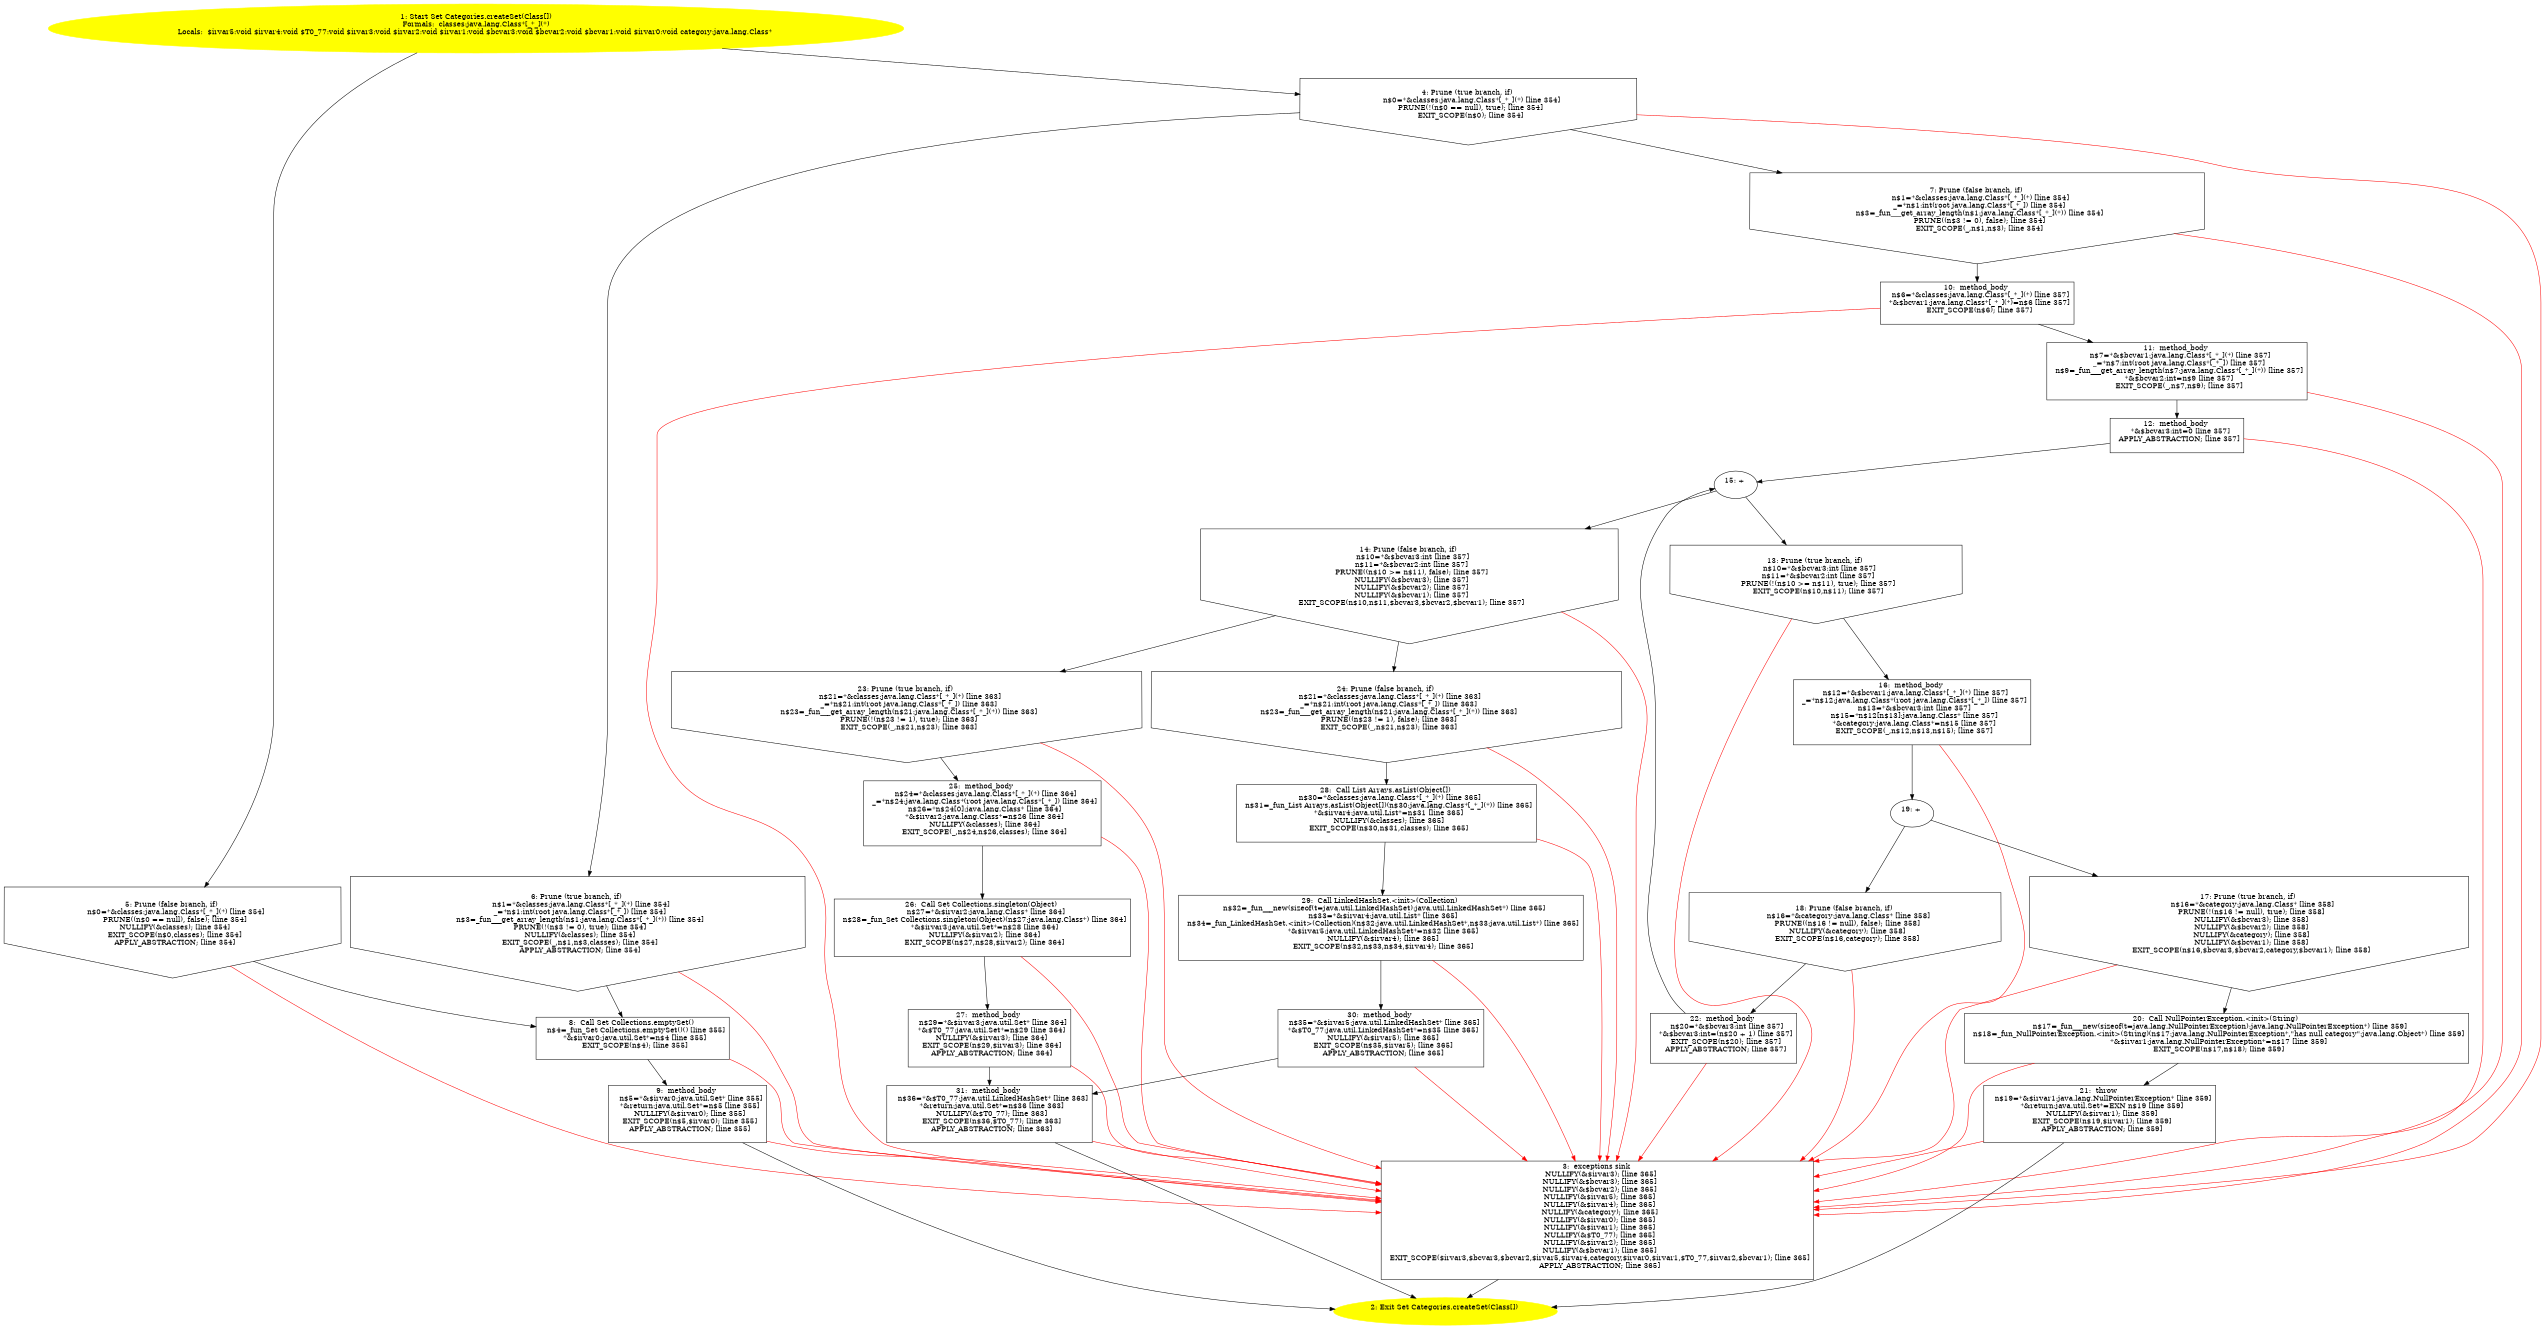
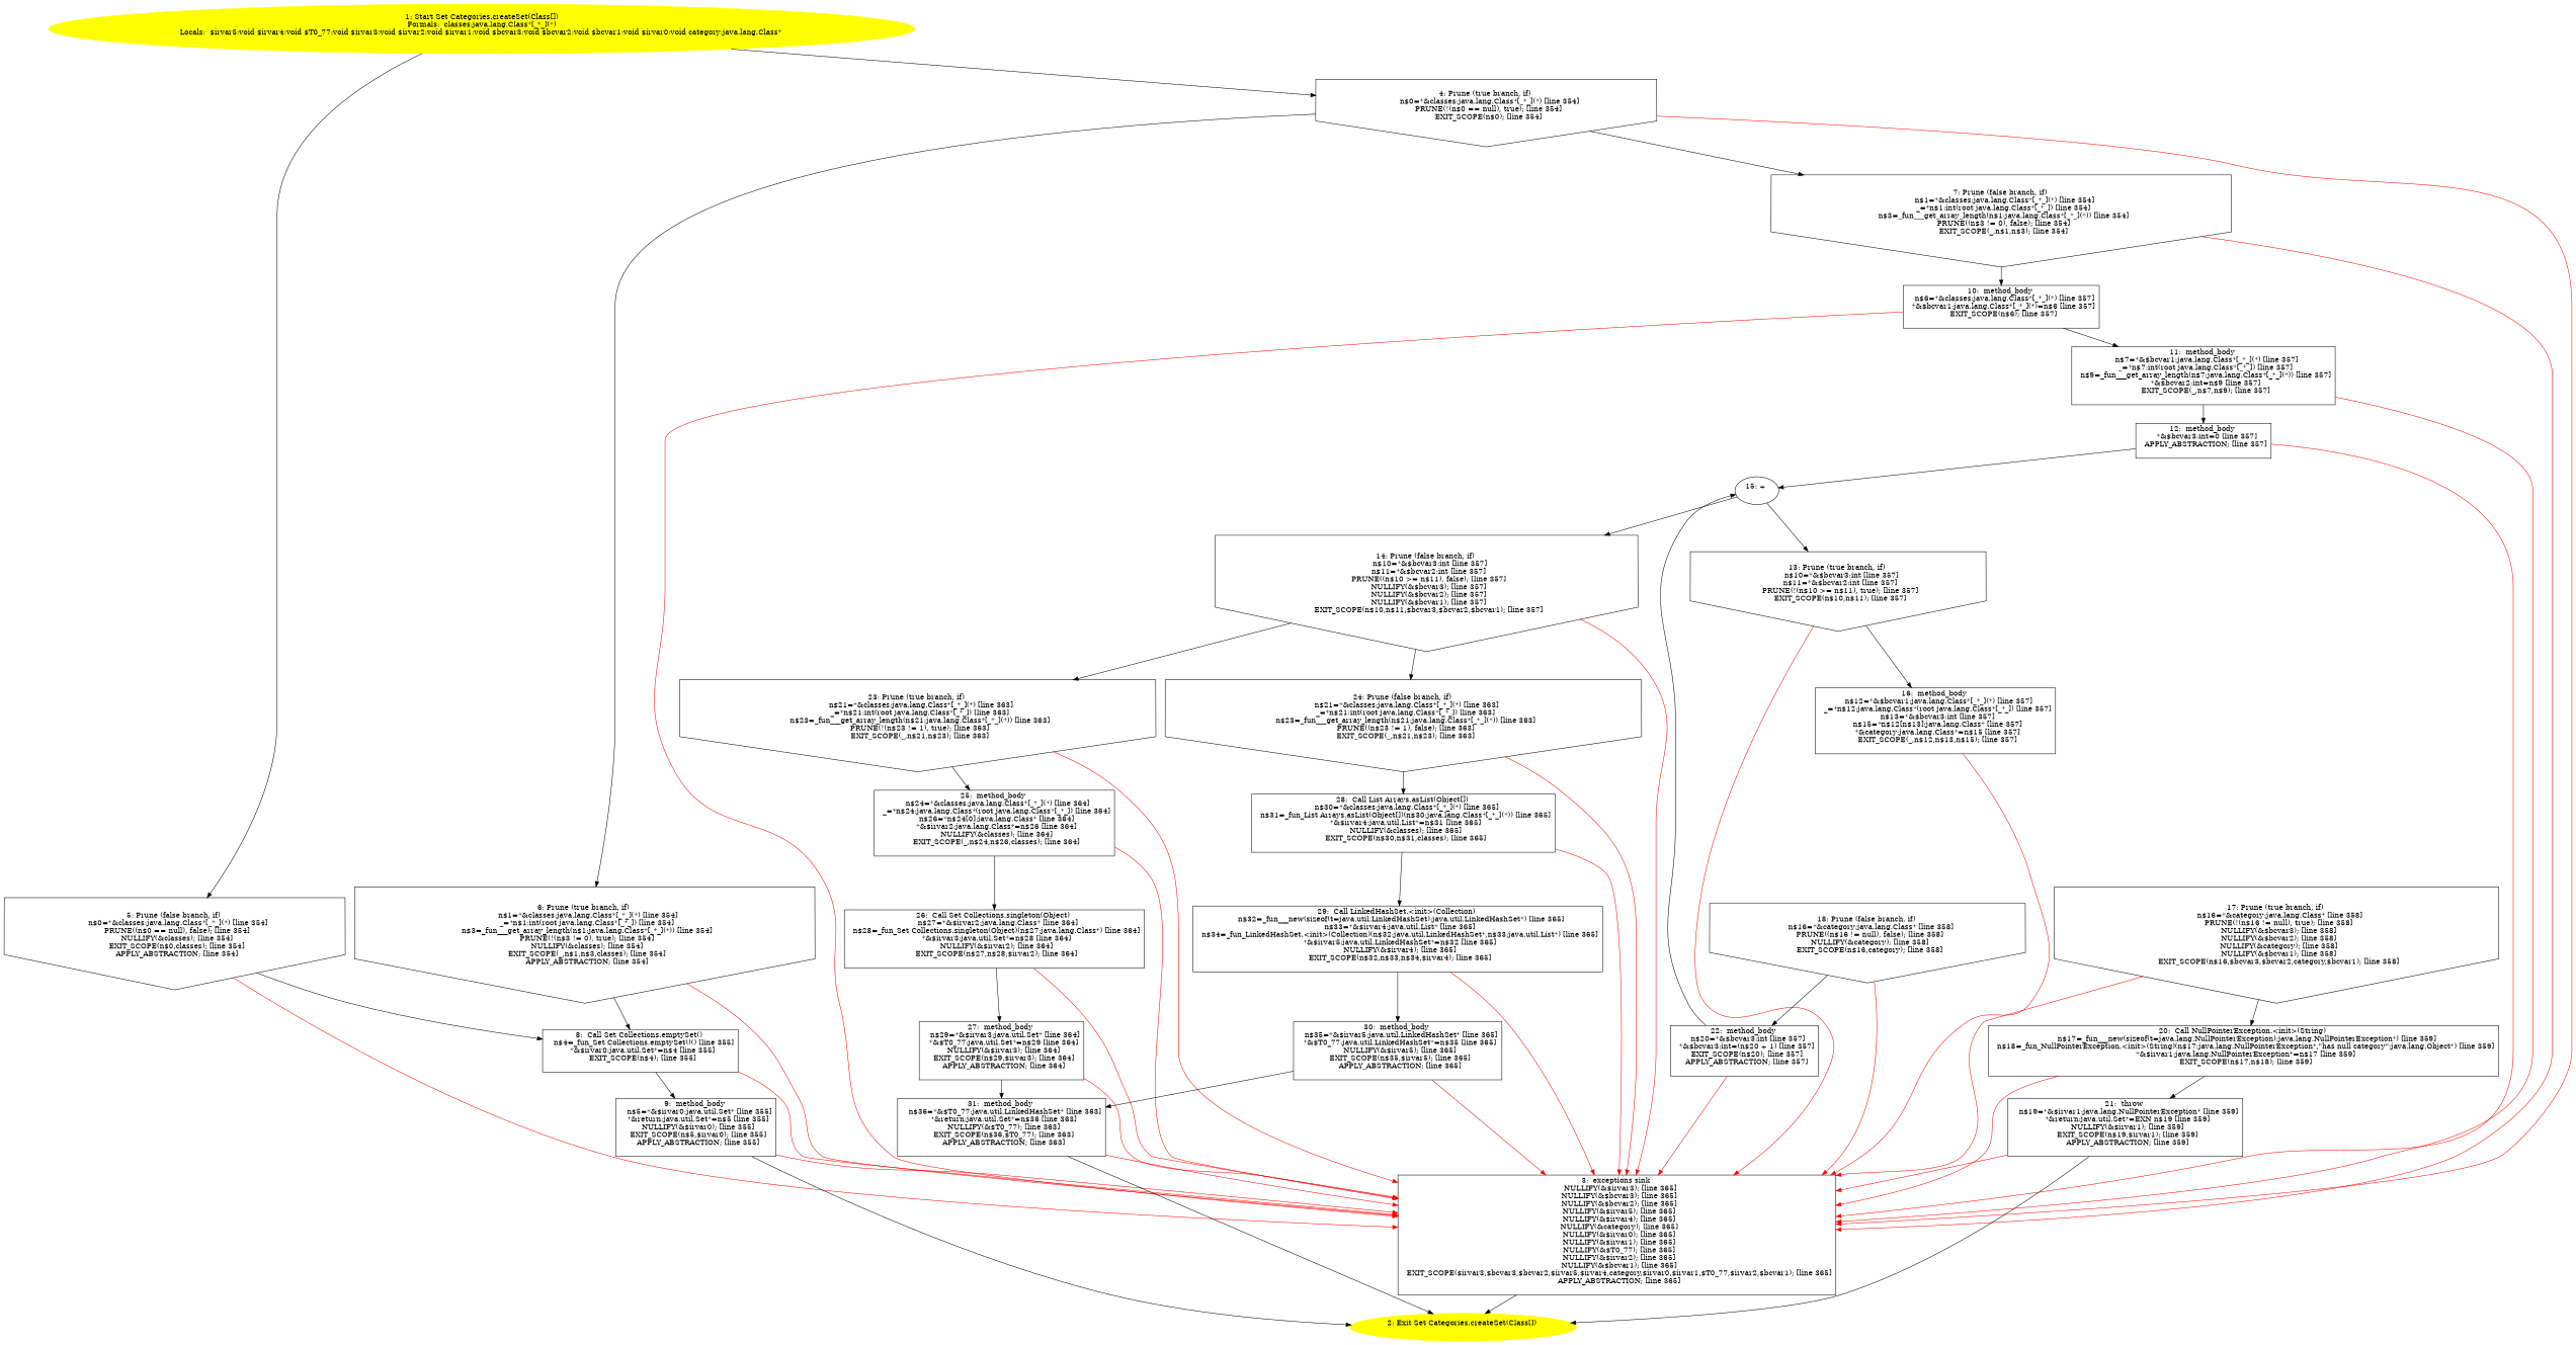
  digraph {
    node [shape=box]
    n1 [color=yellow label="1: Start Set Categories.createSet(Class[])\nFormals:  classes:java.lang.Class*[_*_](*)\nLocals:  $irvar5:void $irvar4:void $T0_77:void $irvar3:void $irvar2:void $irvar1:void $bcvar3:void $bcvar2:void $bcvar1:void $irvar0:void category:java.lang.Class* \n  " style=filled shape=""]
    n2 [label="4: Prune (true branch, if) \n   n$0=*&classes:java.lang.Class*[_*_](*) [line 354]\n  PRUNE(!(n$0 == null), true); [line 354]\n  EXIT_SCOPE(n$0); [line 354]\n " shape=invhouse]
    n3 [label="5: Prune (false branch, if) \n   n$0=*&classes:java.lang.Class*[_*_](*) [line 354]\n  PRUNE((n$0 == null), false); [line 354]\n  NULLIFY(&classes); [line 354]\n  EXIT_SCOPE(n$0,classes); [line 354]\n  APPLY_ABSTRACTION; [line 354]\n " shape=invhouse]
    n4 [label="3:  exceptions sink \n   NULLIFY(&$irvar3); [line 365]\n  NULLIFY(&$bcvar3); [line 365]\n  NULLIFY(&$bcvar2); [line 365]\n  NULLIFY(&$irvar5); [line 365]\n  NULLIFY(&$irvar4); [line 365]\n  NULLIFY(&category); [line 365]\n  NULLIFY(&$irvar0); [line 365]\n  NULLIFY(&$irvar1); [line 365]\n  NULLIFY(&$T0_77); [line 365]\n  NULLIFY(&$irvar2); [line 365]\n  NULLIFY(&$bcvar1); [line 365]\n  EXIT_SCOPE($irvar3,$bcvar3,$bcvar2,$irvar5,$irvar4,category,$irvar0,$irvar1,$T0_77,$irvar2,$bcvar1); [line 365]\n  APPLY_ABSTRACTION; [line 365]\n "]
    n5 [label="6: Prune (true branch, if) \n   n$1=*&classes:java.lang.Class*[_*_](*) [line 354]\n  _=*n$1:int(root java.lang.Class*[_*_]) [line 354]\n  n$3=_fun___get_array_length(n$1:java.lang.Class*[_*_](*)) [line 354]\n  PRUNE(!(n$3 != 0), true); [line 354]\n  NULLIFY(&classes); [line 354]\n  EXIT_SCOPE(_,n$1,n$3,classes); [line 354]\n  APPLY_ABSTRACTION; [line 354]\n " shape=invhouse]
    n6 [label="7: Prune (false branch, if) \n   n$1=*&classes:java.lang.Class*[_*_](*) [line 354]\n  _=*n$1:int(root java.lang.Class*[_*_]) [line 354]\n  n$3=_fun___get_array_length(n$1:java.lang.Class*[_*_](*)) [line 354]\n  PRUNE((n$3 != 0), false); [line 354]\n  EXIT_SCOPE(_,n$1,n$3); [line 354]\n " shape=invhouse]
    n7 [label="8:  Call Set Collections.emptySet() \n   n$4=_fun_Set Collections.emptySet()() [line 355]\n  *&$irvar0:java.util.Set*=n$4 [line 355]\n  EXIT_SCOPE(n$4); [line 355]\n "]
    n8 [color=yellow label="2: Exit Set Categories.createSet(Class[]) \n  " style=filled shape=""]
    n9 [label="10:  method_body \n   n$6=*&classes:java.lang.Class*[_*_](*) [line 357]\n  *&$bcvar1:java.lang.Class*[_*_](*)=n$6 [line 357]\n  EXIT_SCOPE(n$6); [line 357]\n "]
    n10 [label="9:  method_body \n   n$5=*&$irvar0:java.util.Set* [line 355]\n  *&return:java.util.Set*=n$5 [line 355]\n  NULLIFY(&$irvar0); [line 355]\n  EXIT_SCOPE(n$5,$irvar0); [line 355]\n  APPLY_ABSTRACTION; [line 355]\n "]
    n11 [label="11:  method_body \n   n$7=*&$bcvar1:java.lang.Class*[_*_](*) [line 357]\n  _=*n$7:int(root java.lang.Class*[_*_]) [line 357]\n  n$9=_fun___get_array_length(n$7:java.lang.Class*[_*_](*)) [line 357]\n  *&$bcvar2:int=n$9 [line 357]\n  EXIT_SCOPE(_,n$7,n$9); [line 357]\n "]
    n12 [label="12:  method_body \n   *&$bcvar3:int=0 [line 357]\n  APPLY_ABSTRACTION; [line 357]\n "]
    n13 [label="15: + \n  " shape=""]
    n14 [label="13: Prune (true branch, if) \n   n$10=*&$bcvar3:int [line 357]\n  n$11=*&$bcvar2:int [line 357]\n  PRUNE(!(n$10 >= n$11), true); [line 357]\n  EXIT_SCOPE(n$10,n$11); [line 357]\n " shape=invhouse]
    n15 [label="14: Prune (false branch, if) \n   n$10=*&$bcvar3:int [line 357]\n  n$11=*&$bcvar2:int [line 357]\n  PRUNE((n$10 >= n$11), false); [line 357]\n  NULLIFY(&$bcvar3); [line 357]\n  NULLIFY(&$bcvar2); [line 357]\n  NULLIFY(&$bcvar1); [line 357]\n  EXIT_SCOPE(n$10,n$11,$bcvar3,$bcvar2,$bcvar1); [line 357]\n " shape=invhouse]
    n16 [label="16:  method_body \n   n$12=*&$bcvar1:java.lang.Class*[_*_](*) [line 357]\n  _=*n$12:java.lang.Class*(root java.lang.Class*[_*_]) [line 357]\n  n$13=*&$bcvar3:int [line 357]\n  n$15=*n$12[n$13]:java.lang.Class* [line 357]\n  *&category:java.lang.Class*=n$15 [line 357]\n  EXIT_SCOPE(_,n$12,n$13,n$15); [line 357]\n "]
-   n17 [label="19: + \n  " shape=""]
    n18 [label="23: Prune (true branch, if) \n   n$21=*&classes:java.lang.Class*[_*_](*) [line 363]\n  _=*n$21:int(root java.lang.Class*[_*_]) [line 363]\n  n$23=_fun___get_array_length(n$21:java.lang.Class*[_*_](*)) [line 363]\n  PRUNE(!(n$23 != 1), true); [line 363]\n  EXIT_SCOPE(_,n$21,n$23); [line 363]\n " shape=invhouse]
    n19 [label="24: Prune (false branch, if) \n   n$21=*&classes:java.lang.Class*[_*_](*) [line 363]\n  _=*n$21:int(root java.lang.Class*[_*_]) [line 363]\n  n$23=_fun___get_array_length(n$21:java.lang.Class*[_*_](*)) [line 363]\n  PRUNE((n$23 != 1), false); [line 363]\n  EXIT_SCOPE(_,n$21,n$23); [line 363]\n " shape=invhouse]
    n20 [label="25:  method_body \n   n$24=*&classes:java.lang.Class*[_*_](*) [line 364]\n  _=*n$24:java.lang.Class*(root java.lang.Class*[_*_]) [line 364]\n  n$26=*n$24[0]:java.lang.Class* [line 364]\n  *&$irvar2:java.lang.Class*=n$26 [line 364]\n  NULLIFY(&classes); [line 364]\n  EXIT_SCOPE(_,n$24,n$26,classes); [line 364]\n "]
    n21 [label="28:  Call List Arrays.asList(Object[]) \n   n$30=*&classes:java.lang.Class*[_*_](*) [line 365]\n  n$31=_fun_List Arrays.asList(Object[])(n$30:java.lang.Class*[_*_](*)) [line 365]\n  *&$irvar4:java.util.List*=n$31 [line 365]\n  NULLIFY(&classes); [line 365]\n  EXIT_SCOPE(n$30,n$31,classes); [line 365]\n "]
    n22 [label="17: Prune (true branch, if) \n   n$16=*&category:java.lang.Class* [line 358]\n  PRUNE(!(n$16 != null), true); [line 358]\n  NULLIFY(&$bcvar3); [line 358]\n  NULLIFY(&$bcvar2); [line 358]\n  NULLIFY(&category); [line 358]\n  NULLIFY(&$bcvar1); [line 358]\n  EXIT_SCOPE(n$16,$bcvar3,$bcvar2,category,$bcvar1); [line 358]\n " shape=invhouse]
    n23 [label="18: Prune (false branch, if) \n   n$16=*&category:java.lang.Class* [line 358]\n  PRUNE((n$16 != null), false); [line 358]\n  NULLIFY(&category); [line 358]\n  EXIT_SCOPE(n$16,category); [line 358]\n " shape=invhouse]
    n24 [label="20:  Call NullPointerException.<init>(String) \n   n$17=_fun___new(sizeof(t=java.lang.NullPointerException):java.lang.NullPointerException*) [line 359]\n  n$18=_fun_NullPointerException.<init>(String)(n$17:java.lang.NullPointerException*,\"has null category\":java.lang.Object*) [line 359]\n  *&$irvar1:java.lang.NullPointerException*=n$17 [line 359]\n  EXIT_SCOPE(n$17,n$18); [line 359]\n "]
    n25 [label="21:  throw \n   n$19=*&$irvar1:java.lang.NullPointerException* [line 359]\n  *&return:java.util.Set*=EXN n$19 [line 359]\n  NULLIFY(&$irvar1); [line 359]\n  EXIT_SCOPE(n$19,$irvar1); [line 359]\n  APPLY_ABSTRACTION; [line 359]\n "]
    n26 [label="22:  method_body \n   n$20=*&$bcvar3:int [line 357]\n  *&$bcvar3:int=(n$20 + 1) [line 357]\n  EXIT_SCOPE(n$20); [line 357]\n  APPLY_ABSTRACTION; [line 357]\n "]
    n27 [label="26:  Call Set Collections.singleton(Object) \n   n$27=*&$irvar2:java.lang.Class* [line 364]\n  n$28=_fun_Set Collections.singleton(Object)(n$27:java.lang.Class*) [line 364]\n  *&$irvar3:java.util.Set*=n$28 [line 364]\n  NULLIFY(&$irvar2); [line 364]\n  EXIT_SCOPE(n$27,n$28,$irvar2); [line 364]\n "]
    n28 [label="29:  Call LinkedHashSet.<init>(Collection) \n   n$32=_fun___new(sizeof(t=java.util.LinkedHashSet):java.util.LinkedHashSet*) [line 365]\n  n$33=*&$irvar4:java.util.List* [line 365]\n  n$34=_fun_LinkedHashSet.<init>(Collection)(n$32:java.util.LinkedHashSet*,n$33:java.util.List*) [line 365]\n  *&$irvar5:java.util.LinkedHashSet*=n$32 [line 365]\n  NULLIFY(&$irvar4); [line 365]\n  EXIT_SCOPE(n$32,n$33,n$34,$irvar4); [line 365]\n "]
    n29 [label="27:  method_body \n   n$29=*&$irvar3:java.util.Set* [line 364]\n  *&$T0_77:java.util.Set*=n$29 [line 364]\n  NULLIFY(&$irvar3); [line 364]\n  EXIT_SCOPE(n$29,$irvar3); [line 364]\n  APPLY_ABSTRACTION; [line 364]\n "]
    n30 [label="31:  method_body \n   n$36=*&$T0_77:java.util.LinkedHashSet* [line 363]\n  *&return:java.util.Set*=n$36 [line 363]\n  NULLIFY(&$T0_77); [line 363]\n  EXIT_SCOPE(n$36,$T0_77); [line 363]\n  APPLY_ABSTRACTION; [line 363]\n "]
    n31 [label="30:  method_body \n   n$35=*&$irvar5:java.util.LinkedHashSet* [line 365]\n  *&$T0_77:java.util.LinkedHashSet*=n$35 [line 365]\n  NULLIFY(&$irvar5); [line 365]\n  EXIT_SCOPE(n$35,$irvar5); [line 365]\n  APPLY_ABSTRACTION; [line 365]\n "]
    n1 -> n2
    n1 -> n3
    n2 -> n4 [color=red]
    n2 -> n5
    n2 -> n6
    n3 -> n4 [color=red]
    n3 -> n7
    n4 -> n8
    n5 -> n4 [color=red]
    n5 -> n7
    n6 -> n4 [color=red]
    n6 -> n9
    n7 -> n4 [color=red]
    n7 -> n10
    n9 -> n4 [color=red]
    n9 -> n11
    n10 -> n4 [color=red]
    n10 -> n8
    n11 -> n4 [color=red]
    n11 -> n12
    n12 -> n4 [color=red]
    n12 -> n13
    n13 -> n14
    n13 -> n15
    n14 -> n4 [color=red]
    n14 -> n16
    n15 -> n4 [color=red]
    n15 -> n18
    n15 -> n19
    n16 -> n4 [color=red]
-   n16 -> n17
-   n17 -> n22
-   n17 -> n23
    n18 -> n4 [color=red]
    n18 -> n20
    n19 -> n4 [color=red]
    n19 -> n21
    n20 -> n4 [color=red]
    n20 -> n27
    n21 -> n4 [color=red]
    n21 -> n28
    n22 -> n4 [color=red]
    n22 -> n24
    n23 -> n4 [color=red]
    n23 -> n26
    n24 -> n4 [color=red]
    n24 -> n25
    n25 -> n4 [color=red]
    n25 -> n8
    n26 -> n4 [color=red]
    n26 -> n13
    n27 -> n4 [color=red]
    n27 -> n29
    n28 -> n4 [color=red]
    n28 -> n31
    n29 -> n4 [color=red]
    n29 -> n30
    n30 -> n4 [color=red]
    n30 -> n8
    n31 -> n4 [color=red]
    n31 -> n30
  }
